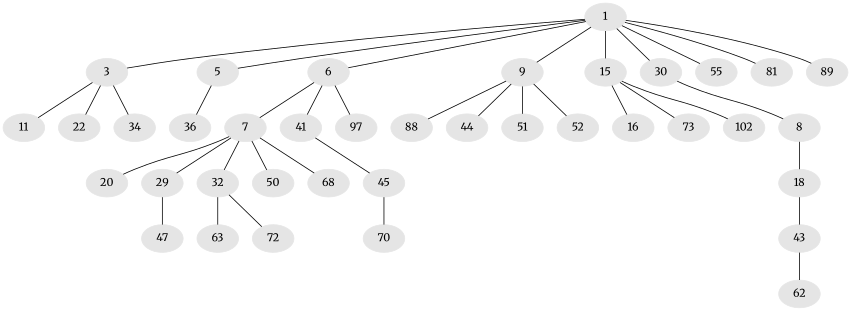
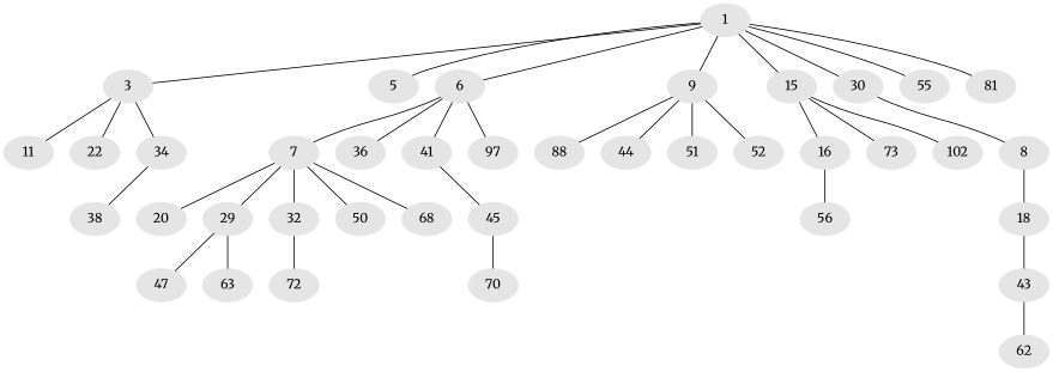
  graph {
    fontname=Merriweather
    node [color=gray90 fontname=Merriweather style=filled]
    edge [fontname=Merriweather]
    1 [super="+2+24"]
    3 [super="+4+10+14"]
    5
    6
    9 [super="+74+26+31+60"]
    n6 [label=15 super="+77+15"]
    30
    55
    n9 [label=81 super="+95"]
-   89
    11
    22 [super="+76+90"]
    34 [super="+48"]
    7 [super="+69+17+13+23"]
    36 [super="+42"]
    41
    97
    8 [super="+82+54+57"]
    18 [super="+59+81"]
    88
    44 [super="+46"]
    51
    52 [super="+65+106"]
    n24 [label=16 super="+33+53"]
    73 [super="+94"]
    102
+   38 [super="+66+40+83"]
    20 [super="+28"]
    29 [super="+80+87"]
    32 [super="+37"]
    50 [super="+92+101"]
    68 [super="+75"]
    45 [super="+49"]
    70
    47 [super="+64"]
    n36 [label=63]
    72 [super="+93"]
    43 [super="+86"]
+   56
    62
    1 -- 3
    1 -- 5
    1 -- 6
    1 -- 9
    1 -- n6
    1 -- 30
    1 -- 55
    1 -- n9
-   1 -- 89
    3 -- 11
    3 -- 22
    3 -- 34
    6 -- 7
-   5 -- 36
+   6 -- 36
    6 -- 41
    6 -- 97
    9 -- 88
    9 -- 44
    9 -- 51
    9 -- 52
    n6 -- n24
    n6 -- 73
    n6 -- 102
    30 -- 8
+   34 -- 38
    7 -- 20
    7 -- 29
    7 -- 32
    7 -- 50
    7 -- 68
    41 -- 45
    8 -- 18
    18 -- 43
+   n24 -- 56
    29 -- 47
-   32 -- n36
+   29 -- n36
    32 -- 72
    45 -- 70
    43 -- 62
  }
